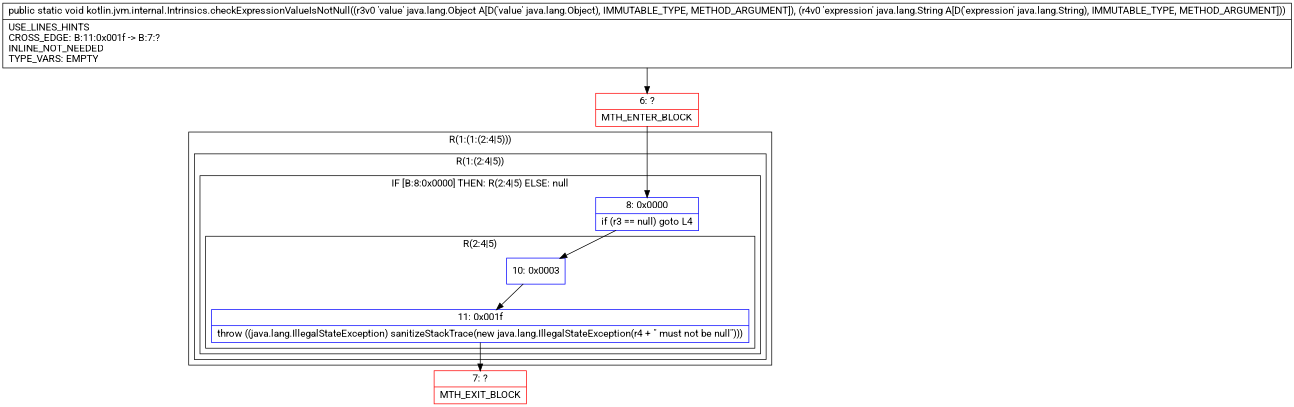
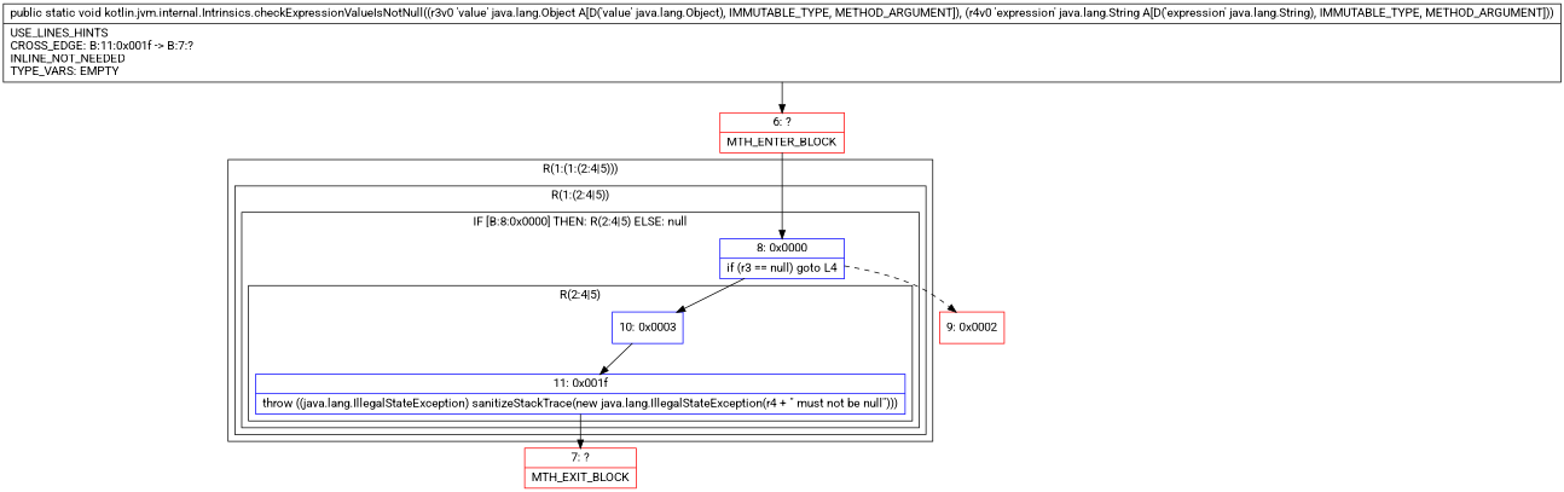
  digraph {
    fontname=Roboto
    node [color=blue fontname=Roboto shape=record]
    edge [fontname=Roboto]
    n1 [label="{10\:\ 0x0003}"]
    n2 [label="{11\:\ 0x001f|throw ((java.lang.IllegalStateException) sanitizeStackTrace(new java.lang.IllegalStateException(r4 + \" must not be null\")))\l}"]
    n3 [label="{8\:\ 0x0000|if (r3 == null) goto L4\l}"]
    n4 [color=red label="{7\:\ ?|MTH_EXIT_BLOCK\l}"]
+   n5 [color=red label="{9\:\ 0x0002}"]
    n6 [color=red label="{6\:\ ?|MTH_ENTER_BLOCK\l}"]
    n7 [label="{public static void kotlin.jvm.internal.Intrinsics.checkExpressionValueIsNotNull((r3v0 'value' java.lang.Object A[D('value' java.lang.Object), IMMUTABLE_TYPE, METHOD_ARGUMENT]), (r4v0 'expression' java.lang.String A[D('expression' java.lang.String), IMMUTABLE_TYPE, METHOD_ARGUMENT]))  | USE_LINES_HINTS\lCROSS_EDGE: B:11:0x001f \-\> B:7:?\lINLINE_NOT_NEEDED\lTYPE_VARS: EMPTY\l}" color=""]
    subgraph cluster_1 {
      label="R(1:(1:(2:4|5)))"
      subgraph cluster_2 {
        label="R(1:(2:4|5))"
        subgraph cluster_3 {
          label="IF [B:8:0x0000] THEN: R(2:4|5) ELSE: null"
          n3
          subgraph cluster_4 {
            label="R(2:4|5)"
            n1
            n2
          }
        }
      }
    }
    n1 -> n2
    n2 -> n4
    n3 -> n1
+   n3 -> n5 [style=dashed]
    n6 -> n3
    n7 -> n6
  }
